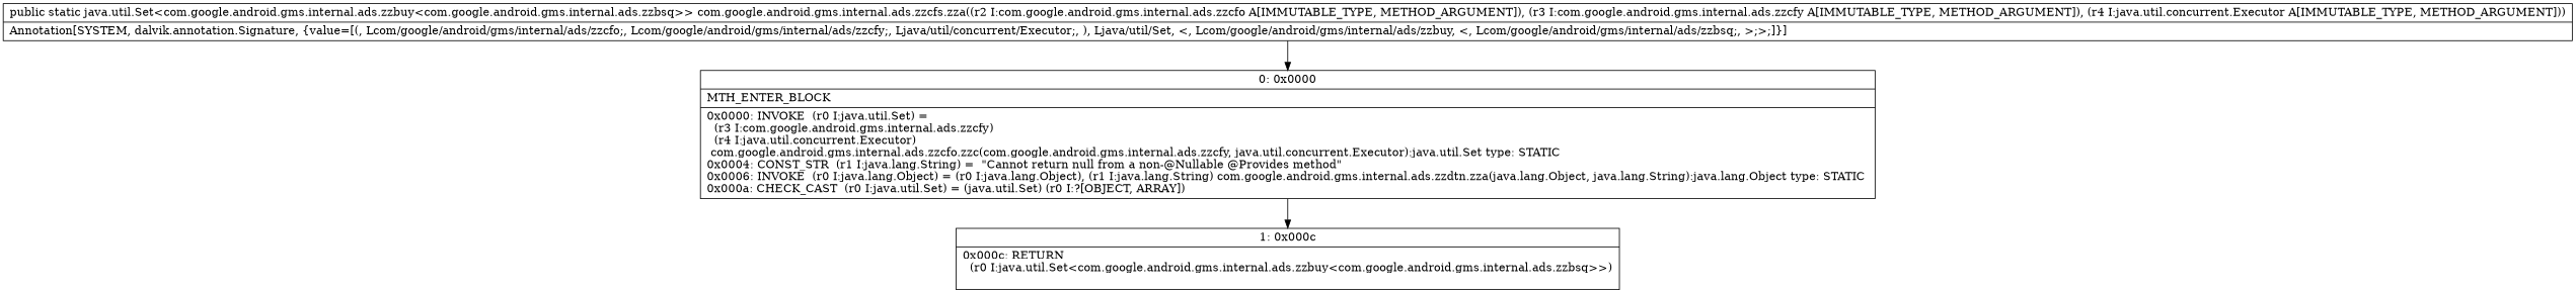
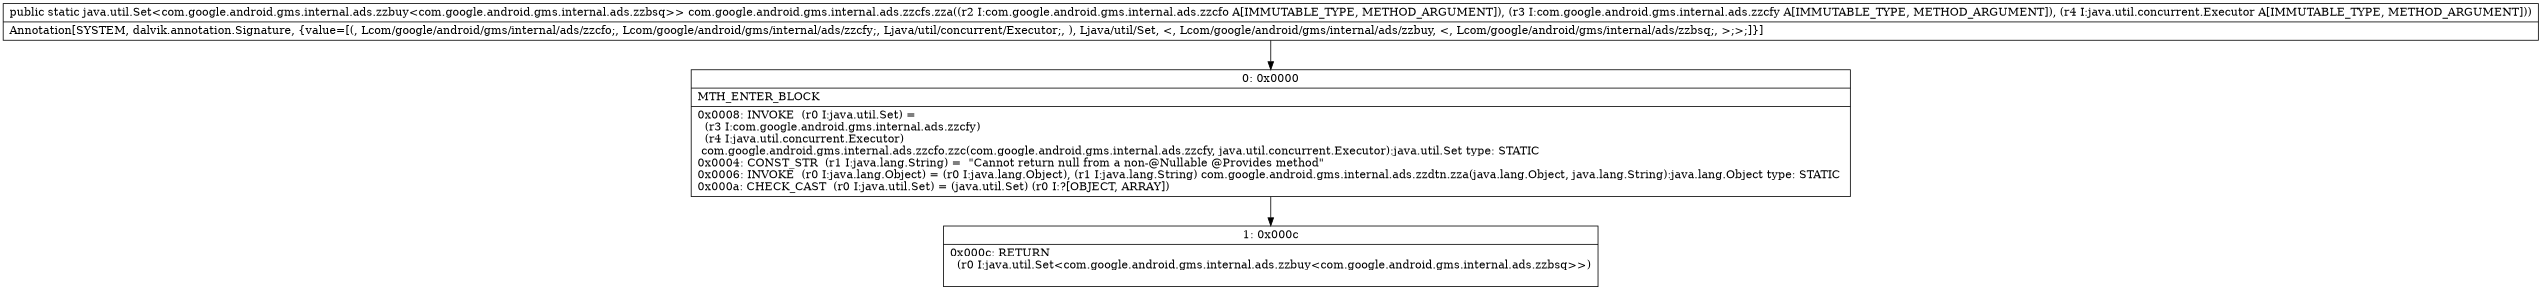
  digraph {
    node [shape=record]
-   n1 [label="{0\:\ 0x0000|MTH_ENTER_BLOCK\l|0x0000: INVOKE  (r0 I:java.util.Set) = \l  (r3 I:com.google.android.gms.internal.ads.zzcfy)\l  (r4 I:java.util.concurrent.Executor)\l com.google.android.gms.internal.ads.zzcfo.zzc(com.google.android.gms.internal.ads.zzcfy, java.util.concurrent.Executor):java.util.Set type: STATIC \l0x0004: CONST_STR  (r1 I:java.lang.String) =  \"Cannot return null from a non\-@Nullable @Provides method\" \l0x0006: INVOKE  (r0 I:java.lang.Object) = (r0 I:java.lang.Object), (r1 I:java.lang.String) com.google.android.gms.internal.ads.zzdtn.zza(java.lang.Object, java.lang.String):java.lang.Object type: STATIC \l0x000a: CHECK_CAST  (r0 I:java.util.Set) = (java.util.Set) (r0 I:?[OBJECT, ARRAY]) \l}"]
+   n1 [label="{0\:\ 0x0000|MTH_ENTER_BLOCK\l|0x0008: INVOKE  (r0 I:java.util.Set) = \l  (r3 I:com.google.android.gms.internal.ads.zzcfy)\l  (r4 I:java.util.concurrent.Executor)\l com.google.android.gms.internal.ads.zzcfo.zzc(com.google.android.gms.internal.ads.zzcfy, java.util.concurrent.Executor):java.util.Set type: STATIC \l0x0004: CONST_STR  (r1 I:java.lang.String) =  \"Cannot return null from a non\-@Nullable @Provides method\" \l0x0006: INVOKE  (r0 I:java.lang.Object) = (r0 I:java.lang.Object), (r1 I:java.lang.String) com.google.android.gms.internal.ads.zzdtn.zza(java.lang.Object, java.lang.String):java.lang.Object type: STATIC \l0x000a: CHECK_CAST  (r0 I:java.util.Set) = (java.util.Set) (r0 I:?[OBJECT, ARRAY]) \l}"]
    n2 [label="{1\:\ 0x000c|0x000c: RETURN  \l  (r0 I:java.util.Set\<com.google.android.gms.internal.ads.zzbuy\<com.google.android.gms.internal.ads.zzbsq\>\>)\l \l}"]
    n3 [label="{public static java.util.Set\<com.google.android.gms.internal.ads.zzbuy\<com.google.android.gms.internal.ads.zzbsq\>\> com.google.android.gms.internal.ads.zzcfs.zza((r2 I:com.google.android.gms.internal.ads.zzcfo A[IMMUTABLE_TYPE, METHOD_ARGUMENT]), (r3 I:com.google.android.gms.internal.ads.zzcfy A[IMMUTABLE_TYPE, METHOD_ARGUMENT]), (r4 I:java.util.concurrent.Executor A[IMMUTABLE_TYPE, METHOD_ARGUMENT]))  | Annotation[SYSTEM, dalvik.annotation.Signature, \{value=[(, Lcom\/google\/android\/gms\/internal\/ads\/zzcfo;, Lcom\/google\/android\/gms\/internal\/ads\/zzcfy;, Ljava\/util\/concurrent\/Executor;, ), Ljava\/util\/Set, \<, Lcom\/google\/android\/gms\/internal\/ads\/zzbuy, \<, Lcom\/google\/android\/gms\/internal\/ads\/zzbsq;, \>;\>;]\}]\l}"]
    n1 -> n2
    n3 -> n1
  }
